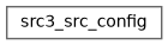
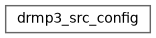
  digraph {
    rankdir=LR
-   n1 [color=grey40 fillcolor=white fontname=Helvetica fontsize=10 height=0.2 label=src3_src_config shape=box style=filled width=0.4]
+   n1 [color=grey40 fillcolor=white fontname=Helvetica fontsize=10 height=0.2 label=drmp3_src_config shape=box style=filled width=0.4]
  }
